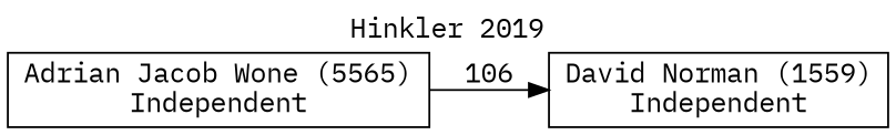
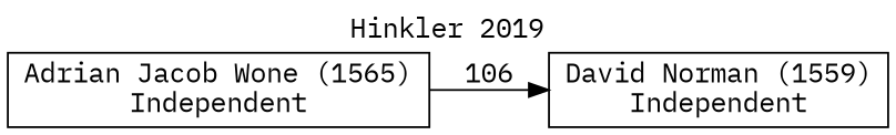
  digraph {
    label="Hinkler 2019"
    labelloc=t
    mclimit=10
    rankdir=LR
    fontname="IBM Plex Mono"
    node [shape=box style=filled fillcolor=white fontname="IBM Plex Mono"]
    n1 [label="David Norman (1559)\nIndependent"]
-   n2 [label="Adrian Jacob Wone (5565)\nIndependent"]
+   n2 [label="Adrian Jacob Wone (1565)\nIndependent"]
    n2 -> n1 [label=106 fontname="IBM Plex Mono"]
  }
